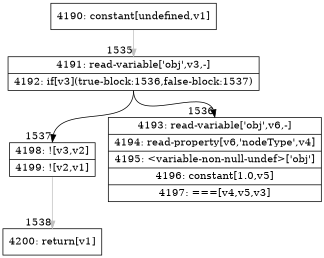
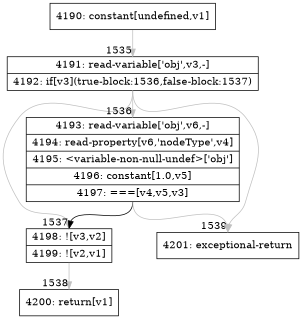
  digraph {
    rankdir=TD
    node [shape=record]
    edge [color=gray headport=n tailport=s]
    n1 [label="{4190: constant[undefined,v1]}"]
    n2 [label="{4191: read-variable['obj',v3,-]|4192: if[v3](true-block:1536,false-block:1537)}"]
    n3 [label="{4198: ![v3,v2]|4199: ![v2,v1]}"]
    n4 [label="{4193: read-variable['obj',v6,-]|4194: read-property[v6,'nodeType',v4]|4195: \<variable-non-null-undef\>['obj']|4196: constant[1.0,v5]|4197: ===[v4,v5,v3]}"]
+   n5 [label="{4201: exceptional-return}"]
    n6 [label="{4200: return[v1]}"]
    n1 -> n2 [headlabel="      1535"]
-   n2 -> n3 [headlabel="      1537" color=""]
-   n2 -> n4 [headlabel="      1536" color=""]
+   n2 -> n3 [headlabel="      1537"]
+   n2 -> n4 [headlabel="      1536"]
+   n2 -> n5 [headlabel="      1539"]
    n3 -> n6 [headlabel="      1538"]
+   n4 -> n3 [color=""]
+   n4 -> n5
  }
